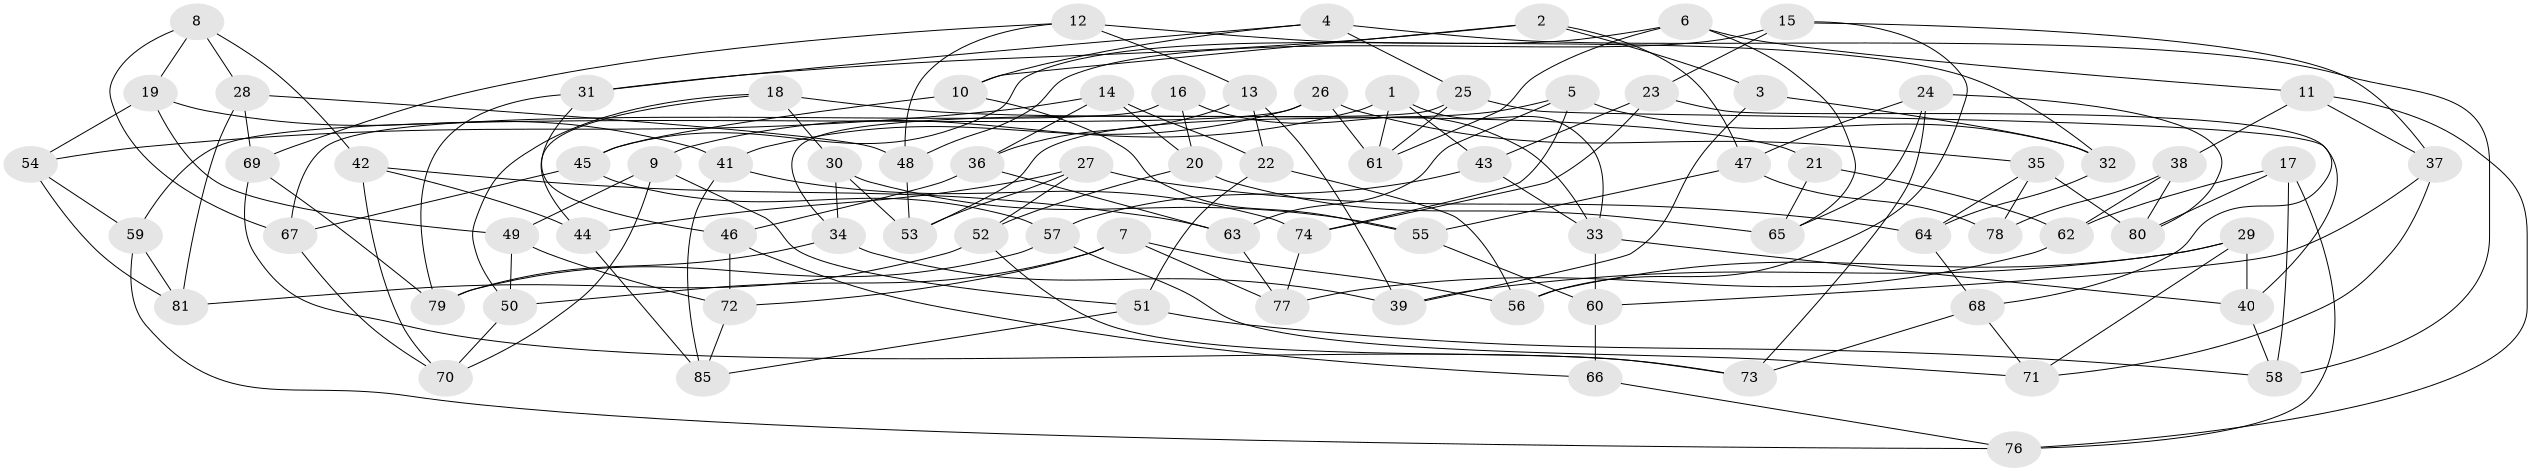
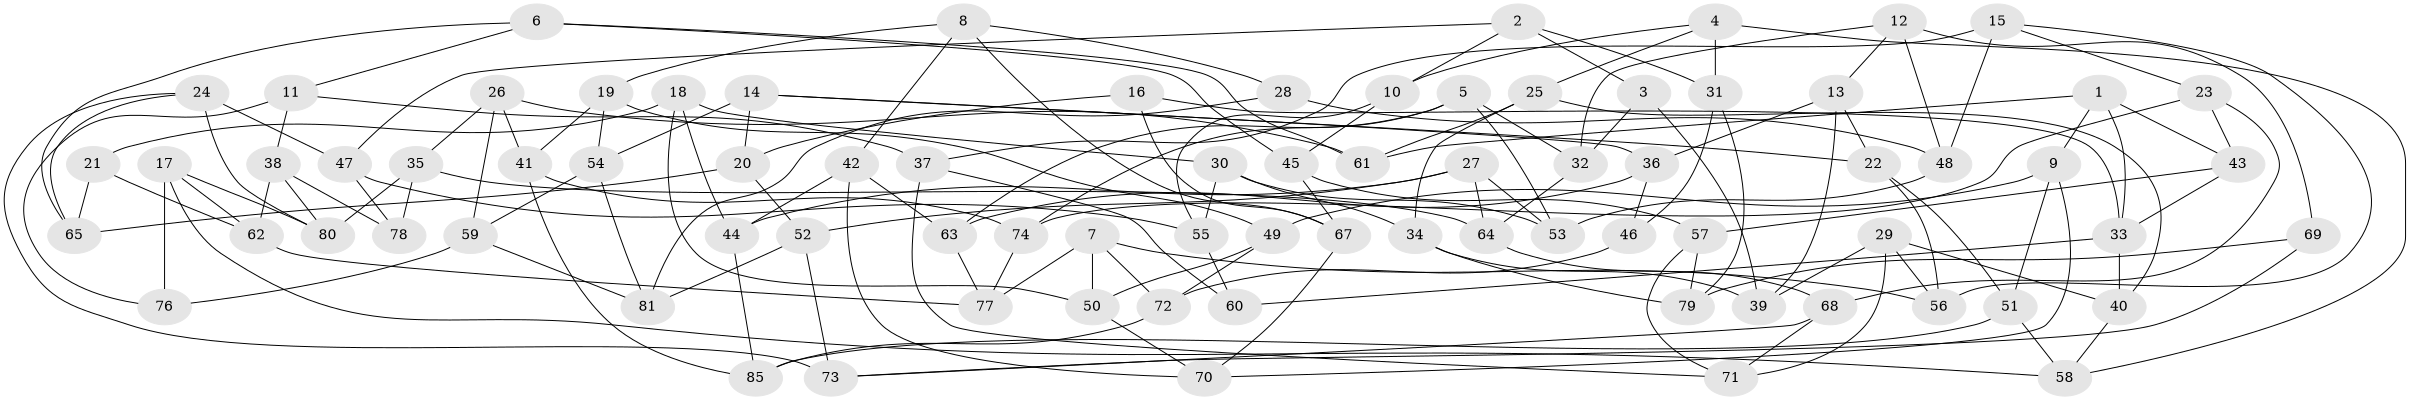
  graph {
    fontname="DejaVu Serif"
    node [color=gray90 fontname="DejaVu Serif" style=filled]
    edge [fontname="DejaVu Serif"]
    1
    9
    33
    43
    61
    49
    51
    70
    40
    60
    57
    2
    3
    10
    31
    47
    32
    39
    45
    55
    46
    79
    78
    64
    4
    25
    58
    34
    5
    53
    63
    74
    77
    6
    11
    65
    37
    38
    76
    67
    7
    50
    56
    72
    n45 [label=85]
    8
    19
    28
    42
    54
    41
    48
    69
    81
    44
    71
    62
    80
    12
    13
    22
    36
    73
    14
    20
    52
    59
    15
    23
    68
    16
    21
    17
    18
    30
    24
    26
    35
    27
    29
-   66
    1 -- 9
    1 -- 33
    1 -- 43
    1 -- 61
    9 -- 49
    9 -- 51
    9 -- 70
    33 -- 40
    33 -- 60
    43 -- 33
    43 -- 57
    49 -- 50
    49 -- 72
    51 -- 58
    51 -- n45
    40 -- 58
-   60 -- 66
    57 -- 79
    57 -- 71
    2 -- 3
    2 -- 10
    2 -- 31
    2 -- 47
    3 -- 32
    3 -- 39
    10 -- 45
    10 -- 55
    31 -- 46
    31 -- 79
    47 -- 55
    47 -- 78
    32 -- 64
    45 -- 57
    45 -- 67
    55 -- 60
    46 -- 72
-   46 -- 66
    64 -- 68
    4 -- 10
    4 -- 31
    4 -- 25
    4 -- 58
    25 -- 61
    25 -- 40
    25 -- 34
    34 -- 39
    34 -- 79
    5 -- 32
    5 -- 53
    5 -- 63
    5 -- 74
    63 -- 77
    74 -- 77
    6 -- 61
    6 -- 45
    6 -- 11
    6 -- 65
    11 -- 37
    11 -- 38
    11 -- 76
    37 -- 60
    37 -- 71
    38 -- 78
    38 -- 62
    38 -- 80
    67 -- 70
    7 -- 77
    7 -- 50
    7 -- 56
    7 -- 72
    50 -- 70
    72 -- n45
    8 -- 67
    8 -- 19
    8 -- 28
    8 -- 42
    19 -- 49
    19 -- 54
    19 -- 41
    28 -- 48
-   28 -- 69
    28 -- 81
    42 -- 70
    42 -- 63
    42 -- 44
    54 -- 81
    54 -- 59
    41 -- 74
    41 -- n45
    48 -- 53
    69 -- 79
    69 -- 73
    44 -- n45
    62 -- 77
    12 -- 32
    12 -- 48
    12 -- 69
    12 -- 13
    13 -- 39
    13 -- 22
    13 -- 36
    22 -- 51
    22 -- 56
    36 -- 46
    36 -- 63
    14 -- 54
    14 -- 22
    14 -- 36
    14 -- 20
    20 -- 65
    20 -- 52
    52 -- 81
    52 -- 73
    59 -- 76
    59 -- 81
    15 -- 37
    15 -- 56
    15 -- 48
    15 -- 23
    23 -- 43
    23 -- 74
    23 -- 68
    68 -- 71
    68 -- 73
    16 -- 33
    16 -- 67
    16 -- 20
    21 -- 65
    21 -- 62
    17 -- 58
    17 -- 76
    17 -- 62
    17 -- 80
    18 -- 50
    18 -- 44
    18 -- 21
    18 -- 30
    30 -- 55
    30 -- 34
    30 -- 53
    24 -- 47
    24 -- 65
    24 -- 80
    24 -- 73
    26 -- 61
    26 -- 41
    26 -- 59
    26 -- 35
    35 -- 78
    35 -- 64
    35 -- 80
    27 -- 64
    27 -- 53
    27 -- 44
    27 -- 52
    29 -- 40
    29 -- 39
    29 -- 56
    29 -- 71
-   66 -- 76
  }
